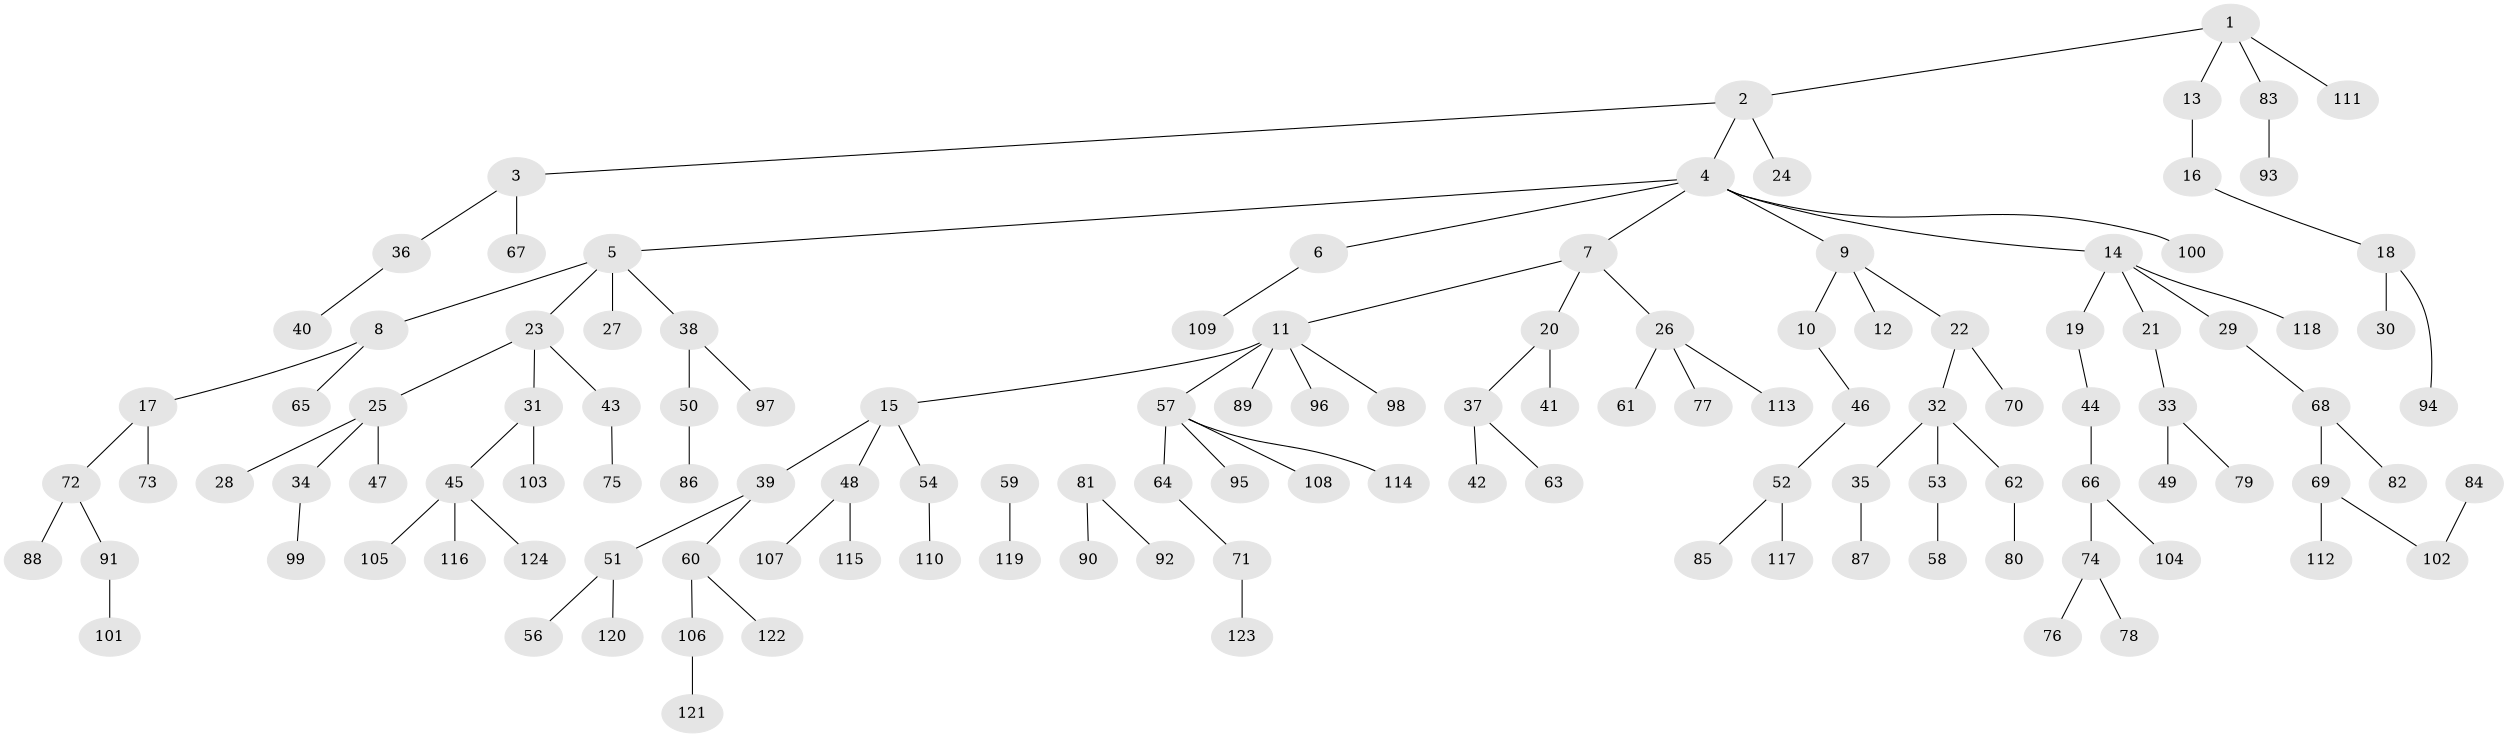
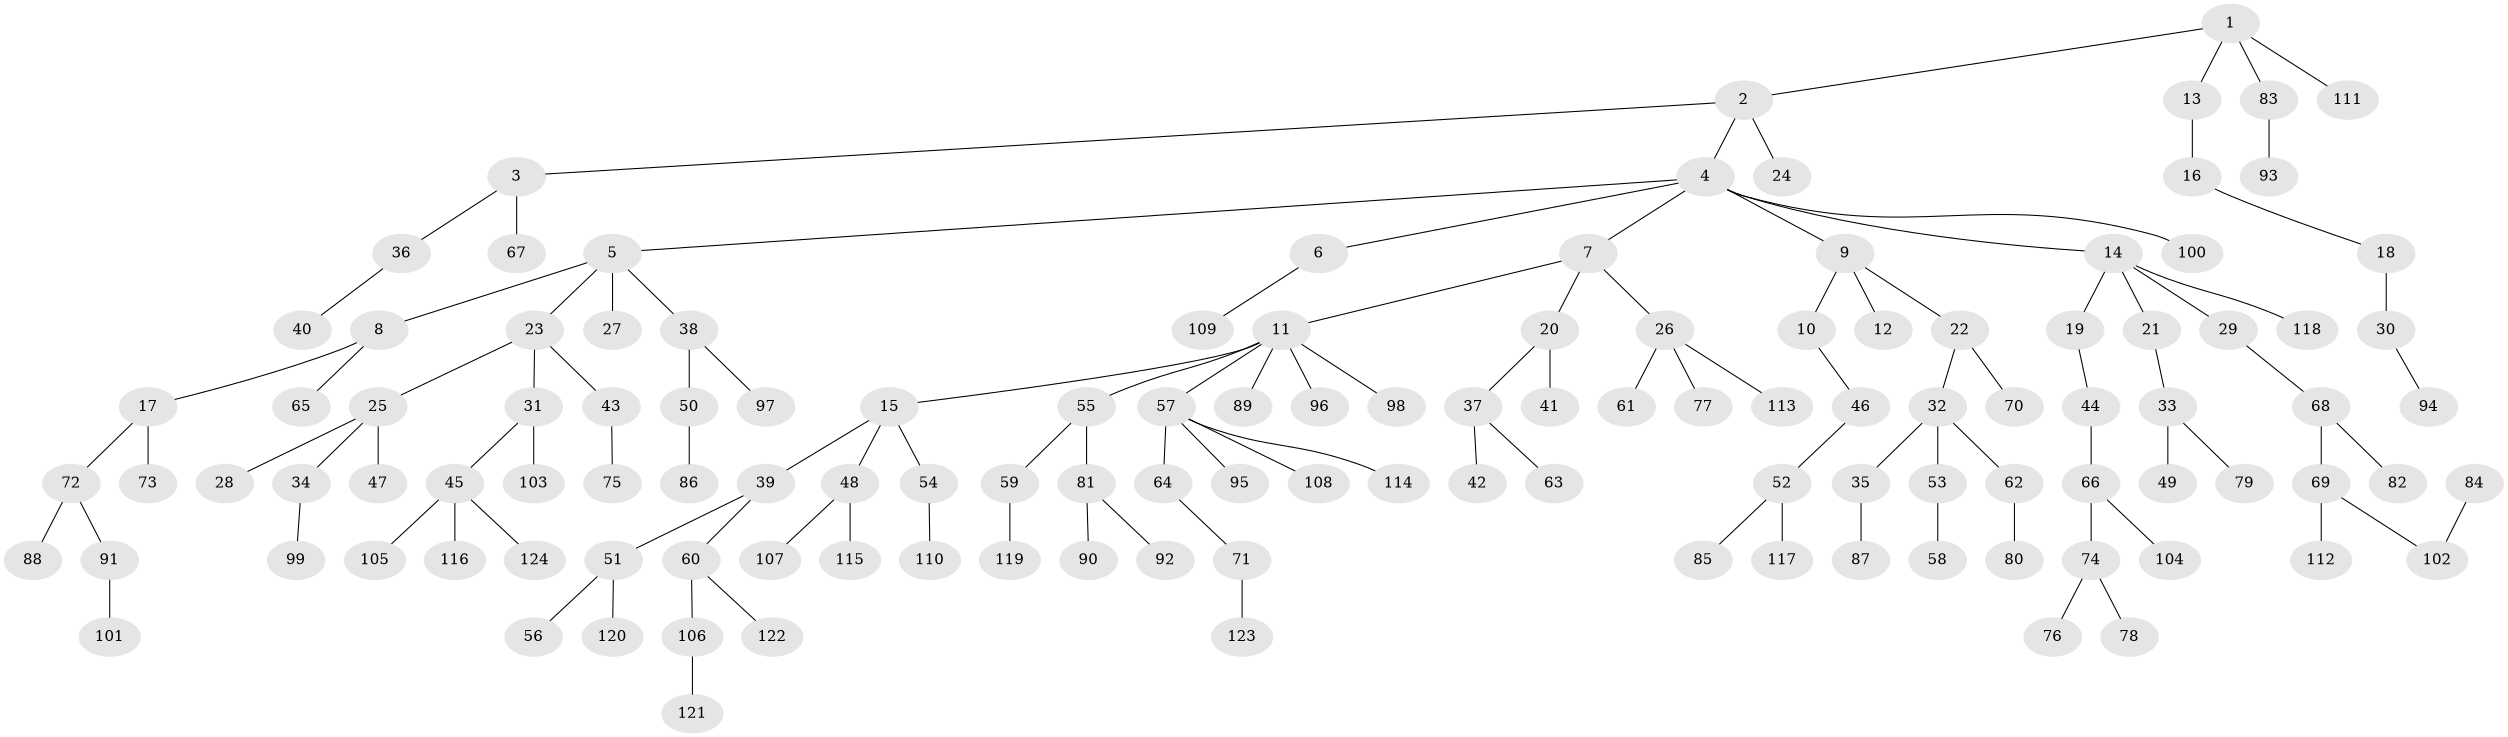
  graph {
    node [color=gray90 style=filled]
    1
    2
    13
    83
    111
    3
    4
    24
    16
    93
    36
    67
    5
    6
    7
    9
    14
    100
    40
    8
    23
    27
    38
    109
    11
    20
    26
    10
    12
    22
    19
    21
    29
    118
    17
    65
    25
    31
    43
    50
    97
    15
+   55
    57
    89
    96
    98
    37
    41
    61
    77
    113
    72
    73
    46
    32
    70
    52
    39
    48
    54
    59
    81
    64
    95
    108
    114
    18
    44
    33
    68
    51
    60
    107
    115
    110
    30
    88
    91
    94
    66
    42
    63
    49
    79
    35
    53
    62
    28
    34
    47
    45
    103
    75
    99
    69
    82
    105
    116
    124
    87
    58
    80
    86
    56
    120
    106
    122
    74
    104
    85
    117
    119
    90
    92
    71
    121
    123
    76
    78
    112
    102
    84
    101
    1 -- 2
    1 -- 13
    1 -- 83
    1 -- 111
    2 -- 3
    2 -- 4
    2 -- 24
    13 -- 16
    83 -- 93
    3 -- 36
    3 -- 67
    4 -- 5
    4 -- 6
    4 -- 7
    4 -- 9
    4 -- 14
    4 -- 100
    16 -- 18
    36 -- 40
    5 -- 8
    5 -- 23
    5 -- 27
    5 -- 38
    6 -- 109
    7 -- 11
    7 -- 20
    7 -- 26
    9 -- 10
    9 -- 12
    9 -- 22
    14 -- 19
    14 -- 21
    14 -- 29
    14 -- 118
    8 -- 17
    8 -- 65
    23 -- 25
    23 -- 31
    23 -- 43
    38 -- 50
    38 -- 97
    11 -- 15
+   11 -- 55
    11 -- 57
    11 -- 89
    11 -- 96
    11 -- 98
    20 -- 37
    20 -- 41
    26 -- 61
    26 -- 77
    26 -- 113
    10 -- 46
    22 -- 32
    22 -- 70
    19 -- 44
    21 -- 33
    29 -- 68
    17 -- 72
    17 -- 73
    25 -- 28
    25 -- 34
    25 -- 47
    31 -- 45
    31 -- 103
    43 -- 75
    50 -- 86
    15 -- 39
    15 -- 48
    15 -- 54
+   55 -- 59
+   55 -- 81
    57 -- 64
    57 -- 95
    57 -- 108
    57 -- 114
    37 -- 42
    37 -- 63
    72 -- 88
    72 -- 91
    46 -- 52
    32 -- 35
    32 -- 53
    32 -- 62
    52 -- 85
    52 -- 117
    39 -- 51
    39 -- 60
    48 -- 107
    48 -- 115
    54 -- 110
    59 -- 119
    81 -- 90
    81 -- 92
    64 -- 71
    18 -- 30
    44 -- 66
    33 -- 49
    33 -- 79
    68 -- 69
    68 -- 82
    51 -- 56
    51 -- 120
    60 -- 106
    60 -- 122
-   18 -- 94
+   30 -- 94
    91 -- 101
    66 -- 74
    66 -- 104
    35 -- 87
    53 -- 58
    62 -- 80
    34 -- 99
    45 -- 105
    45 -- 116
    45 -- 124
    69 -- 112
    69 -- 102
    106 -- 121
    74 -- 76
    74 -- 78
    71 -- 123
    84 -- 102
  }
